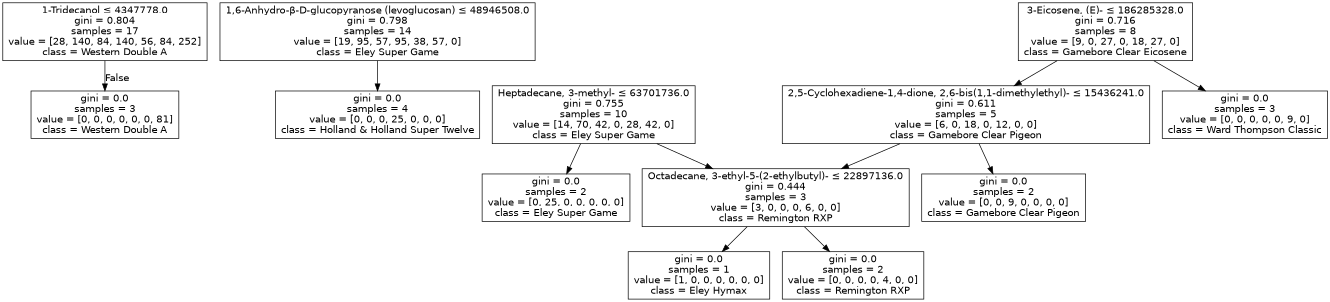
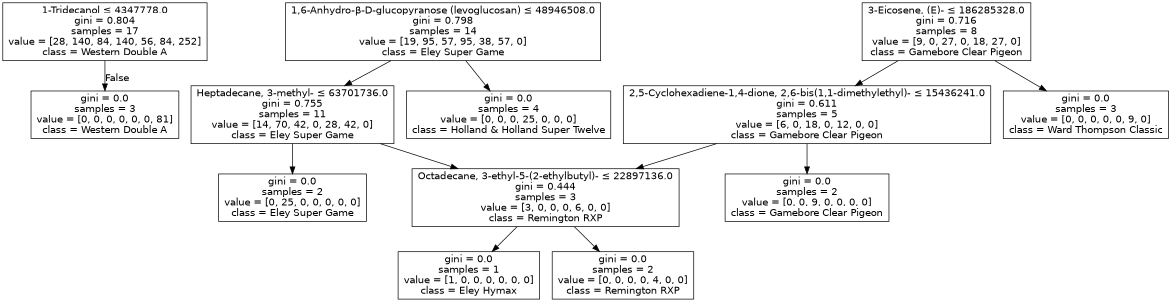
  digraph {
    node [fontname=helvetica shape=box]
    edge [fontname=helvetica]
    n1 [label=<1-Tridecanol &le; 4347778.0<br/>gini = 0.804<br/>samples = 17<br/>value = [28, 140, 84, 140, 56, 84, 252]<br/>class = Western Double A>]
    n2 [label=<gini = 0.0<br/>samples = 3<br/>value = [0, 0, 0, 0, 0, 0, 81]<br/>class = Western Double A>]
    n3 [label=<1,6-Anhydro-β-D-glucopyranose (levoglucosan) &le; 48946508.0<br/>gini = 0.798<br/>samples = 14<br/>value = [19, 95, 57, 95, 38, 57, 0]<br/>class = Eley Super Game>]
-   n4 [label=<Heptadecane, 3-methyl- &le; 63701736.0<br/>gini = 0.755<br/>samples = 10<br/>value = [14, 70, 42, 0, 28, 42, 0]<br/>class = Eley Super Game>]
+   n4 [label=<Heptadecane, 3-methyl- &le; 63701736.0<br/>gini = 0.755<br/>samples = 11<br/>value = [14, 70, 42, 0, 28, 42, 0]<br/>class = Eley Super Game>]
    n5 [label=<gini = 0.0<br/>samples = 4<br/>value = [0, 0, 0, 25, 0, 0, 0]<br/>class = Holland &amp; Holland Super Twelve>]
    n6 [label=<gini = 0.0<br/>samples = 2<br/>value = [0, 25, 0, 0, 0, 0, 0]<br/>class = Eley Super Game>]
    n7 [label=<Octadecane, 3-ethyl-5-(2-ethylbutyl)- &le; 22897136.0<br/>gini = 0.444<br/>samples = 3<br/>value = [3, 0, 0, 0, 6, 0, 0]<br/>class = Remington RXP>]
-   n8 [label=<3-Eicosene, (E)- &le; 186285328.0<br/>gini = 0.716<br/>samples = 8<br/>value = [9, 0, 27, 0, 18, 27, 0]<br/>class = Gamebore Clear Eicosene>]
+   n8 [label=<3-Eicosene, (E)- &le; 186285328.0<br/>gini = 0.716<br/>samples = 8<br/>value = [9, 0, 27, 0, 18, 27, 0]<br/>class = Gamebore Clear Pigeon>]
    n9 [label=<2,5-Cyclohexadiene-1,4-dione, 2,6-bis(1,1-dimethylethyl)- &le; 15436241.0<br/>gini = 0.611<br/>samples = 5<br/>value = [6, 0, 18, 0, 12, 0, 0]<br/>class = Gamebore Clear Pigeon>]
    n10 [label=<gini = 0.0<br/>samples = 3<br/>value = [0, 0, 0, 0, 0, 9, 0]<br/>class = Ward Thompson Classic>]
    n11 [label=<gini = 0.0<br/>samples = 2<br/>value = [0, 0, 9, 0, 0, 0, 0]<br/>class = Gamebore Clear Pigeon>]
    n12 [label=<gini = 0.0<br/>samples = 1<br/>value = [1, 0, 0, 0, 0, 0, 0]<br/>class = Eley Hymax>]
    n13 [label=<gini = 0.0<br/>samples = 2<br/>value = [0, 0, 0, 0, 4, 0, 0]<br/>class = Remington RXP>]
    n1 -> n2 [headlabel=False labelangle=-45 labeldistance=2.5]
+   n3 -> n4
    n3 -> n5
    n4 -> n6
    n4 -> n7
    n7 -> n12
    n7 -> n13
    n8 -> n9
    n8 -> n10
    n9 -> n7
    n9 -> n11
  }
